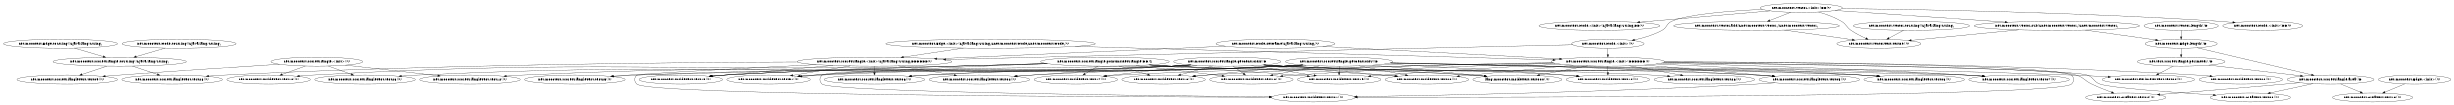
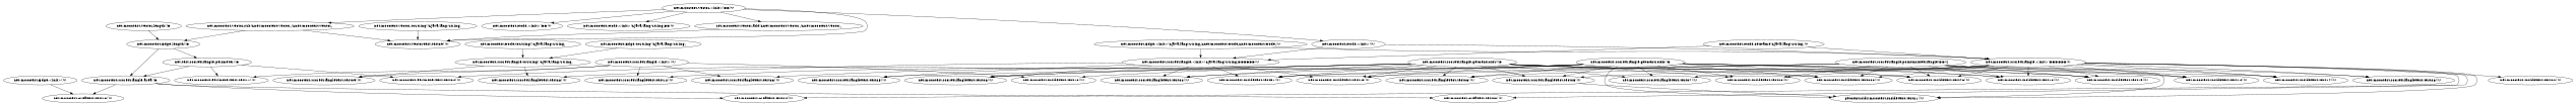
  digraph {
    "net.mooctest.MoreTriangle.<init>()V"
+   "net.mooctest.PerimeterTest.test11()V"
    "net.mooctest.MoreTriangleTest.test12()V"
    "net.mooctest.MoreTriangleTest.test23()V"
    "net.mooctest.MoreTriangleTest.test09()V"
    "net.mooctest.InsideTest.test10()V"
    n7 [label="net.test.MoreTriangle.perimeter()D"]
    "net.mooctest.PerimeterTest.test04()V"
    "net.mooctest.MoreTriangle.area()D"
    "net.mooctest.AreaTest.test08()V"
    "net.mooctest.AreaTest.test24()V"
    "net.mooctest.AreaTest.test13()V"
    "net.mooctest.Vector.add(Lnet/mooctest/Vector;)Lnet/mooctest/Vector;"
    "net.mooctest.VectorTest.test29()V"
    "net.mooctest.MoreTriangle.getCentroidX()D"
    "net.mooctest.MoreTriangleTest.test03()V"
    "net.mooctest.InsideTest.test20()V"
    "net.mooctest.InsideTest.test17()V"
    "net.mooctest.MoreTriangleTest.test26()V"
    "net.mooctest.MoreTriangleTest.test02()V"
-   "net.mooctest.InsideTest.test000()V" [label="lang.mooctest.InsideTest.test000()V"]
-   "net.mooctest.InsideTest.test21()V"
+   "net.mooctest.InsideTest.test000()V"
+   "net.mooctest.InsideTest.test21()V" [label="getCentroidY.mooctest.InsideTest.test21()V"]
    "net.mooctest.MoreTriangleTest.test05()V"
    n24 [label="net.mooctest.InsideTest.test91()V"]
    "net.mooctest.InsideTest.test15()V"
-   "net.mooctest.InsideTest.test16()V"
+   "net.mooctest.InsideTest.test16()V" [label="net.mooctest.InsideTest.test76()V"]
    "net.mooctest.MoreTriangleTest.test06()V"
    "net.mooctest.InsideTest.test18()V"
    "net.mooctest.InsideTest.test19()V"
    "net.mooctest.MoreTriangleTest.test07()V"
    "net.mooctest.MoreTriangle.<init>(DDDDDD)V"
    "net.mooctest.InsideTest.test14()V"
    "net.mooctest.InsideTest.test22()V"
    "net.mooctest.Node.<init>()V"
    "net.mooctest.MoreTriangle.<init>(Ljava/lang/String;DDDDDD)V"
    "net.mooctest.MoreTriangleTest.test28()V"
    "net.mooctest.MoreTriangleTest.test25()V"
    "net.mooctest.MoreTriangle.toString()Ljava/lang/String;"
    "net.mooctest.Vector.<init>(DD)V"
    "net.mooctest.Node.<init>(DD)V"
    "net.mooctest.Vector.sub(Lnet/mooctest/Vector;)Lnet/mooctest/Vector;"
    "net.mooctest.Node.<init>(Ljava/lang/String;DD)V"
    "net.mooctest.Edge.length()D"
    "net.mooctest.MoreTriangle.pointInsideTriangle(DD)Z"
    "net.mooctest.Edge.<init>()V"
    "net.mooctest.Node.setName(Ljava/lang/String;)V"
    "net.mooctest.Edge.<init>(Ljava/lang/String;Lnet/mooctest/Node;Lnet/mooctest/Node;)V"
    "net.mooctest.Edge.toString()Ljava/lang/String;"
    "net.mooctest.MoreTriangle.getCentroidY()D"
    "net.mooctest.Vector.toString()Ljava/lang/String;"
    "net.mooctest.Vector.length()D"
    "net.mooctest.Node.toString()Ljava/lang/String;"
+   "net.mooctest.MoreTriangle.<init>()V" -> "net.mooctest.PerimeterTest.test11()V"
    "net.mooctest.MoreTriangle.<init>()V" -> "net.mooctest.MoreTriangleTest.test12()V"
    "net.mooctest.MoreTriangle.<init>()V" -> "net.mooctest.MoreTriangleTest.test23()V"
    "net.mooctest.MoreTriangle.<init>()V" -> "net.mooctest.MoreTriangleTest.test09()V"
    "net.mooctest.MoreTriangle.<init>()V" -> "net.mooctest.InsideTest.test10()V"
+   n7 -> "net.mooctest.PerimeterTest.test11()V"
    n7 -> "net.mooctest.PerimeterTest.test04()V"
    n7 -> "net.mooctest.MoreTriangle.area()D"
    "net.mooctest.MoreTriangle.area()D" -> "net.mooctest.AreaTest.test08()V"
    "net.mooctest.MoreTriangle.area()D" -> "net.mooctest.AreaTest.test24()V"
    "net.mooctest.MoreTriangle.area()D" -> "net.mooctest.AreaTest.test13()V"
    "net.mooctest.Vector.add(Lnet/mooctest/Vector;)Lnet/mooctest/Vector;" -> "net.mooctest.VectorTest.test29()V"
    "net.mooctest.MoreTriangle.getCentroidX()D" -> "net.mooctest.MoreTriangleTest.test23()V"
    "net.mooctest.MoreTriangle.getCentroidX()D" -> "net.mooctest.MoreTriangleTest.test03()V"
    "net.mooctest.MoreTriangle.getCentroidX()D" -> "net.mooctest.InsideTest.test20()V"
    "net.mooctest.MoreTriangle.getCentroidX()D" -> "net.mooctest.InsideTest.test17()V"
    "net.mooctest.MoreTriangle.getCentroidX()D" -> "net.mooctest.MoreTriangleTest.test26()V"
    "net.mooctest.MoreTriangle.getCentroidX()D" -> "net.mooctest.MoreTriangleTest.test02()V"
    "net.mooctest.MoreTriangle.getCentroidX()D" -> "net.mooctest.InsideTest.test000()V"
    "net.mooctest.MoreTriangle.getCentroidX()D" -> "net.mooctest.InsideTest.test21()V"
    "net.mooctest.MoreTriangle.getCentroidX()D" -> "net.mooctest.MoreTriangleTest.test05()V"
    "net.mooctest.MoreTriangle.getCentroidX()D" -> n24
    "net.mooctest.MoreTriangle.getCentroidX()D" -> "net.mooctest.InsideTest.test15()V"
    "net.mooctest.MoreTriangle.getCentroidX()D" -> "net.mooctest.InsideTest.test16()V"
    "net.mooctest.MoreTriangle.getCentroidX()D" -> "net.mooctest.MoreTriangleTest.test06()V"
    "net.mooctest.MoreTriangle.getCentroidX()D" -> "net.mooctest.InsideTest.test18()V"
    "net.mooctest.MoreTriangle.getCentroidX()D" -> "net.mooctest.InsideTest.test19()V"
    "net.mooctest.MoreTriangle.getCentroidX()D" -> "net.mooctest.MoreTriangleTest.test07()V"
    "net.mooctest.MoreTriangleTest.test05()V" -> "net.mooctest.InsideTest.test21()V"
    "net.mooctest.MoreTriangle.<init>(DDDDDD)V" -> "net.mooctest.AreaTest.test08()V"
    "net.mooctest.MoreTriangle.<init>(DDDDDD)V" -> "net.mooctest.AreaTest.test24()V"
    "net.mooctest.MoreTriangle.<init>(DDDDDD)V" -> "net.mooctest.MoreTriangleTest.test03()V"
    "net.mooctest.MoreTriangle.<init>(DDDDDD)V" -> "net.mooctest.InsideTest.test20()V"
    "net.mooctest.MoreTriangle.<init>(DDDDDD)V" -> "net.mooctest.InsideTest.test17()V"
    "net.mooctest.MoreTriangle.<init>(DDDDDD)V" -> "net.mooctest.MoreTriangleTest.test26()V"
    "net.mooctest.MoreTriangle.<init>(DDDDDD)V" -> "net.mooctest.InsideTest.test000()V"
    "net.mooctest.MoreTriangle.<init>(DDDDDD)V" -> "net.mooctest.InsideTest.test21()V"
    "net.mooctest.MoreTriangle.<init>(DDDDDD)V" -> "net.mooctest.MoreTriangleTest.test05()V"
    "net.mooctest.MoreTriangle.<init>(DDDDDD)V" -> "net.mooctest.InsideTest.test16()V"
    "net.mooctest.MoreTriangle.<init>(DDDDDD)V" -> "net.mooctest.InsideTest.test18()V"
    "net.mooctest.MoreTriangle.<init>(DDDDDD)V" -> "net.mooctest.InsideTest.test19()V"
    "net.mooctest.MoreTriangle.<init>(DDDDDD)V" -> "net.mooctest.MoreTriangleTest.test07()V"
    "net.mooctest.MoreTriangle.<init>(DDDDDD)V" -> "net.mooctest.InsideTest.test14()V"
    "net.mooctest.MoreTriangle.<init>(DDDDDD)V" -> "net.mooctest.InsideTest.test22()V"
    "net.mooctest.Node.<init>()V" -> "net.mooctest.MoreTriangle.<init>(DDDDDD)V"
    "net.mooctest.Node.<init>()V" -> "net.mooctest.MoreTriangle.<init>(Ljava/lang/String;DDDDDD)V"
    "net.mooctest.MoreTriangle.<init>(Ljava/lang/String;DDDDDD)V" -> "net.mooctest.MoreTriangleTest.test02()V"
    "net.mooctest.MoreTriangle.<init>(Ljava/lang/String;DDDDDD)V" -> n24
    "net.mooctest.MoreTriangle.<init>(Ljava/lang/String;DDDDDD)V" -> "net.mooctest.InsideTest.test15()V"
    "net.mooctest.MoreTriangle.<init>(Ljava/lang/String;DDDDDD)V" -> "net.mooctest.MoreTriangleTest.test06()V"
    "net.mooctest.MoreTriangle.<init>(Ljava/lang/String;DDDDDD)V" -> "net.mooctest.MoreTriangleTest.test28()V"
    "net.mooctest.MoreTriangle.<init>(Ljava/lang/String;DDDDDD)V" -> "net.mooctest.MoreTriangleTest.test25()V"
    "net.mooctest.MoreTriangle.toString()Ljava/lang/String;" -> "net.mooctest.MoreTriangleTest.test09()V"
    "net.mooctest.MoreTriangle.toString()Ljava/lang/String;" -> "net.mooctest.MoreTriangleTest.test28()V"
    "net.mooctest.Vector.<init>(DD)V" -> "net.mooctest.Vector.add(Lnet/mooctest/Vector;)Lnet/mooctest/Vector;"
    "net.mooctest.Vector.<init>(DD)V" -> "net.mooctest.VectorTest.test29()V"
    "net.mooctest.Vector.<init>(DD)V" -> "net.mooctest.Node.<init>()V"
    "net.mooctest.Vector.<init>(DD)V" -> "net.mooctest.Node.<init>(DD)V"
    "net.mooctest.Vector.<init>(DD)V" -> "net.mooctest.Vector.sub(Lnet/mooctest/Vector;)Lnet/mooctest/Vector;"
    "net.mooctest.Vector.<init>(DD)V" -> "net.mooctest.Node.<init>(Ljava/lang/String;DD)V"
    "net.mooctest.Vector.sub(Lnet/mooctest/Vector;)Lnet/mooctest/Vector;" -> "net.mooctest.VectorTest.test29()V"
    "net.mooctest.Vector.sub(Lnet/mooctest/Vector;)Lnet/mooctest/Vector;" -> "net.mooctest.Edge.length()D"
    "net.mooctest.Edge.length()D" -> n7
    "net.mooctest.Edge.length()D" -> "net.mooctest.MoreTriangle.area()D"
    "net.mooctest.MoreTriangle.pointInsideTriangle(DD)Z" -> "net.mooctest.InsideTest.test10()V"
    "net.mooctest.MoreTriangle.pointInsideTriangle(DD)Z" -> "net.mooctest.InsideTest.test20()V"
    "net.mooctest.MoreTriangle.pointInsideTriangle(DD)Z" -> "net.mooctest.InsideTest.test17()V"
    "net.mooctest.MoreTriangle.pointInsideTriangle(DD)Z" -> "net.mooctest.InsideTest.test000()V"
    "net.mooctest.MoreTriangle.pointInsideTriangle(DD)Z" -> "net.mooctest.InsideTest.test21()V"
    "net.mooctest.MoreTriangle.pointInsideTriangle(DD)Z" -> n24
    "net.mooctest.MoreTriangle.pointInsideTriangle(DD)Z" -> "net.mooctest.InsideTest.test15()V"
    "net.mooctest.MoreTriangle.pointInsideTriangle(DD)Z" -> "net.mooctest.InsideTest.test16()V"
    "net.mooctest.MoreTriangle.pointInsideTriangle(DD)Z" -> "net.mooctest.InsideTest.test18()V"
    "net.mooctest.MoreTriangle.pointInsideTriangle(DD)Z" -> "net.mooctest.InsideTest.test19()V"
    "net.mooctest.MoreTriangle.pointInsideTriangle(DD)Z" -> "net.mooctest.InsideTest.test14()V"
    "net.mooctest.Edge.<init>()V" -> "net.mooctest.AreaTest.test13()V"
    "net.mooctest.Node.setName(Ljava/lang/String;)V" -> "net.mooctest.MoreTriangle.<init>(DDDDDD)V"
    "net.mooctest.Node.setName(Ljava/lang/String;)V" -> "net.mooctest.MoreTriangle.<init>(Ljava/lang/String;DDDDDD)V"
    "net.mooctest.Edge.<init>(Ljava/lang/String;Lnet/mooctest/Node;Lnet/mooctest/Node;)V" -> "net.mooctest.MoreTriangle.<init>(DDDDDD)V"
    "net.mooctest.Edge.<init>(Ljava/lang/String;Lnet/mooctest/Node;Lnet/mooctest/Node;)V" -> "net.mooctest.MoreTriangle.<init>(Ljava/lang/String;DDDDDD)V"
    "net.mooctest.Edge.toString()Ljava/lang/String;" -> "net.mooctest.MoreTriangle.toString()Ljava/lang/String;"
    "net.mooctest.MoreTriangle.getCentroidY()D" -> "net.mooctest.MoreTriangleTest.test12()V"
    "net.mooctest.MoreTriangle.getCentroidY()D" -> "net.mooctest.PerimeterTest.test04()V"
    "net.mooctest.MoreTriangle.getCentroidY()D" -> "net.mooctest.MoreTriangleTest.test03()V"
    "net.mooctest.MoreTriangle.getCentroidY()D" -> "net.mooctest.InsideTest.test20()V"
    "net.mooctest.MoreTriangle.getCentroidY()D" -> "net.mooctest.MoreTriangleTest.test02()V"
    "net.mooctest.MoreTriangle.getCentroidY()D" -> "net.mooctest.InsideTest.test000()V"
    "net.mooctest.MoreTriangle.getCentroidY()D" -> "net.mooctest.MoreTriangleTest.test05()V"
    "net.mooctest.MoreTriangle.getCentroidY()D" -> n24
    "net.mooctest.MoreTriangle.getCentroidY()D" -> "net.mooctest.InsideTest.test15()V"
    "net.mooctest.MoreTriangle.getCentroidY()D" -> "net.mooctest.InsideTest.test16()V"
    "net.mooctest.MoreTriangle.getCentroidY()D" -> "net.mooctest.MoreTriangleTest.test06()V"
    "net.mooctest.MoreTriangle.getCentroidY()D" -> "net.mooctest.InsideTest.test18()V"
    "net.mooctest.MoreTriangle.getCentroidY()D" -> "net.mooctest.InsideTest.test19()V"
    "net.mooctest.MoreTriangle.getCentroidY()D" -> "net.mooctest.MoreTriangleTest.test07()V"
    "net.mooctest.MoreTriangle.getCentroidY()D" -> "net.mooctest.InsideTest.test14()V"
    "net.mooctest.MoreTriangle.getCentroidY()D" -> "net.mooctest.MoreTriangleTest.test25()V"
    "net.mooctest.Vector.toString()Ljava/lang/String;" -> "net.mooctest.VectorTest.test29()V"
    "net.mooctest.Vector.length()D" -> "net.mooctest.Edge.length()D"
    "net.mooctest.Node.toString()Ljava/lang/String;" -> "net.mooctest.MoreTriangle.toString()Ljava/lang/String;"
  }
